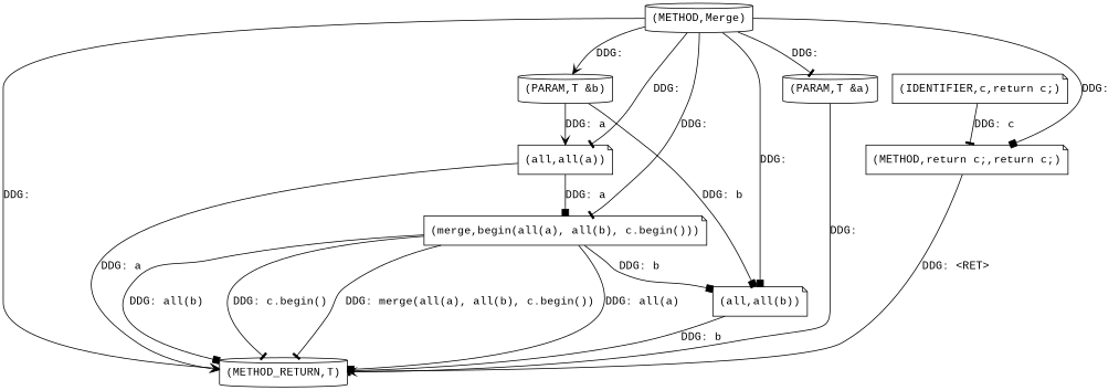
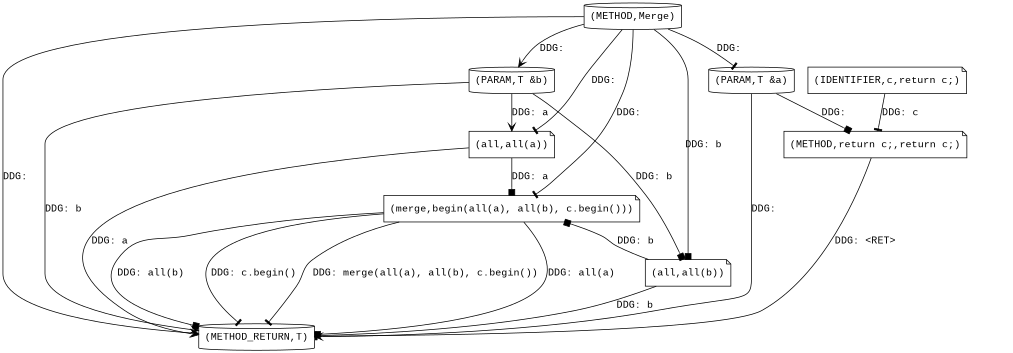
  digraph {
    fontname="Liberation Mono"
    node [fontname="Liberation Mono" shape=note]
    edge [arrowhead=tee fontname="Liberation Mono"]
    n1 [label="(METHOD,Merge)" shape=cylinder]
    n2 [label="(PARAM,T &a)" shape=cylinder]
    n3 [label="(PARAM,T &b)" shape=cylinder]
    n4 [label="(merge,begin(all(a), all(b), c.begin()))"]
    n5 [label="(METHOD,return c;,return c;)"]
    n6 [label="(all,all(a))"]
    n7 [label="(all,all(b))"]
    n8 [label="(METHOD_RETURN,T)" shape=cylinder]
    n9 [label="(IDENTIFIER,c,return c;)"]
    n1 -> n2 [label="DDG: "]
    n1 -> n3 [arrowhead=vee label="DDG: "]
    n1 -> n4 [label="DDG: "]
-   n1 -> n5 [arrowhead=box label="DDG: "]
+   n2 -> n5 [arrowhead=box label="DDG: "]
    n1 -> n6 [label="DDG: "]
-   n1 -> n7 [arrowhead=box label="DDG: "]
+   n1 -> n7 [arrowhead=box label="DDG: b"]
    n1 -> n8 [arrowhead=vee label="DDG: "]
    n2 -> n8 [arrowhead=vee label="DDG: "]
    n3 -> n6 [arrowhead=vee label="DDG: a"]
    n3 -> n7 [arrowhead=box label="DDG: b"]
+   n3 -> n8 [arrowhead=vee label="DDG: b"]
    n4 -> n8 [arrowhead=box label="DDG: all(a)"]
    n4 -> n8 [arrowhead=box label="DDG: all(b)"]
    n4 -> n8 [label="DDG: c.begin()"]
    n4 -> n8 [label="DDG: merge(all(a), all(b), c.begin())"]
    n5 -> n8 [label="DDG: <RET>"]
    n6 -> n4 [arrowhead=box label="DDG: a"]
    n6 -> n8 [arrowhead=vee label="DDG: a"]
-   n4 -> n7 [arrowhead=box label="DDG: b"]
+   n7 -> n4 [arrowhead=box label="DDG: b"]
    n7 -> n8 [label="DDG: b"]
    n9 -> n5 [label="DDG: c"]
  }
